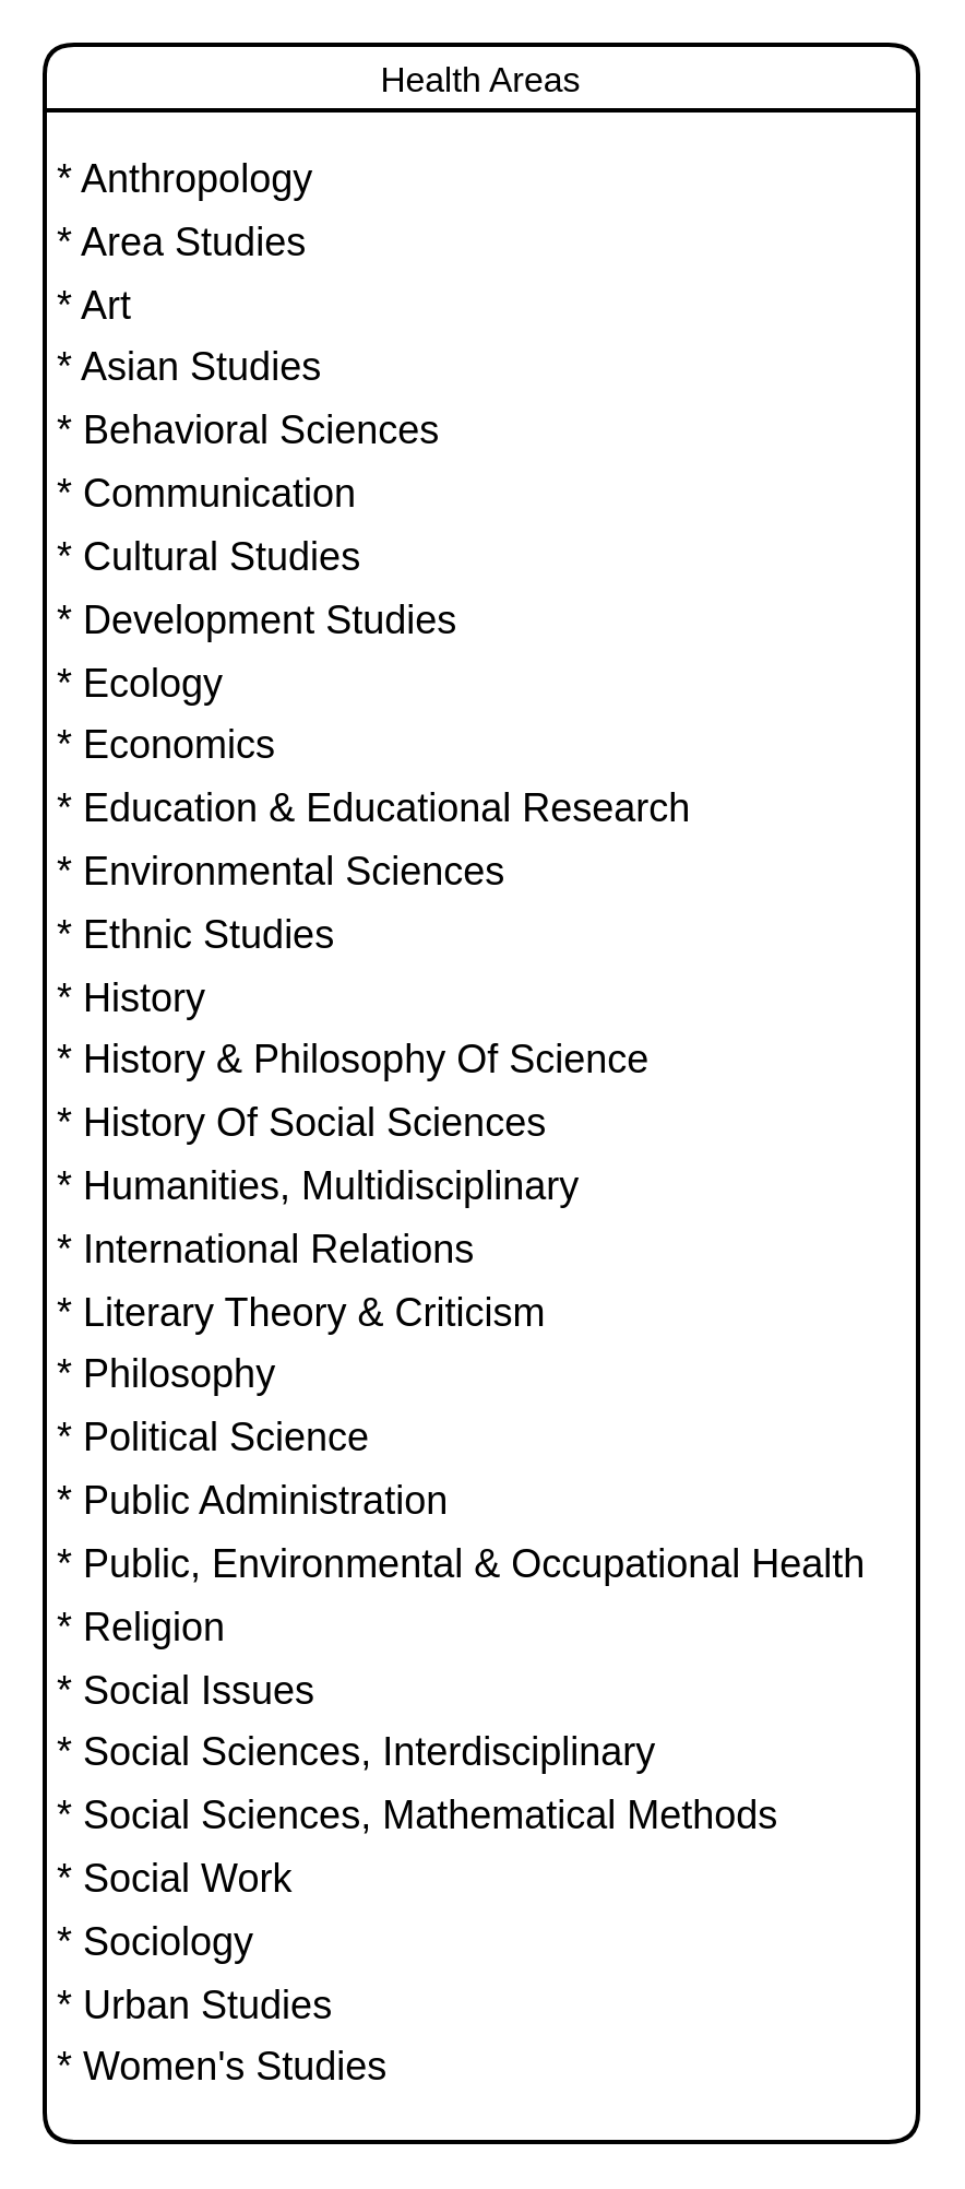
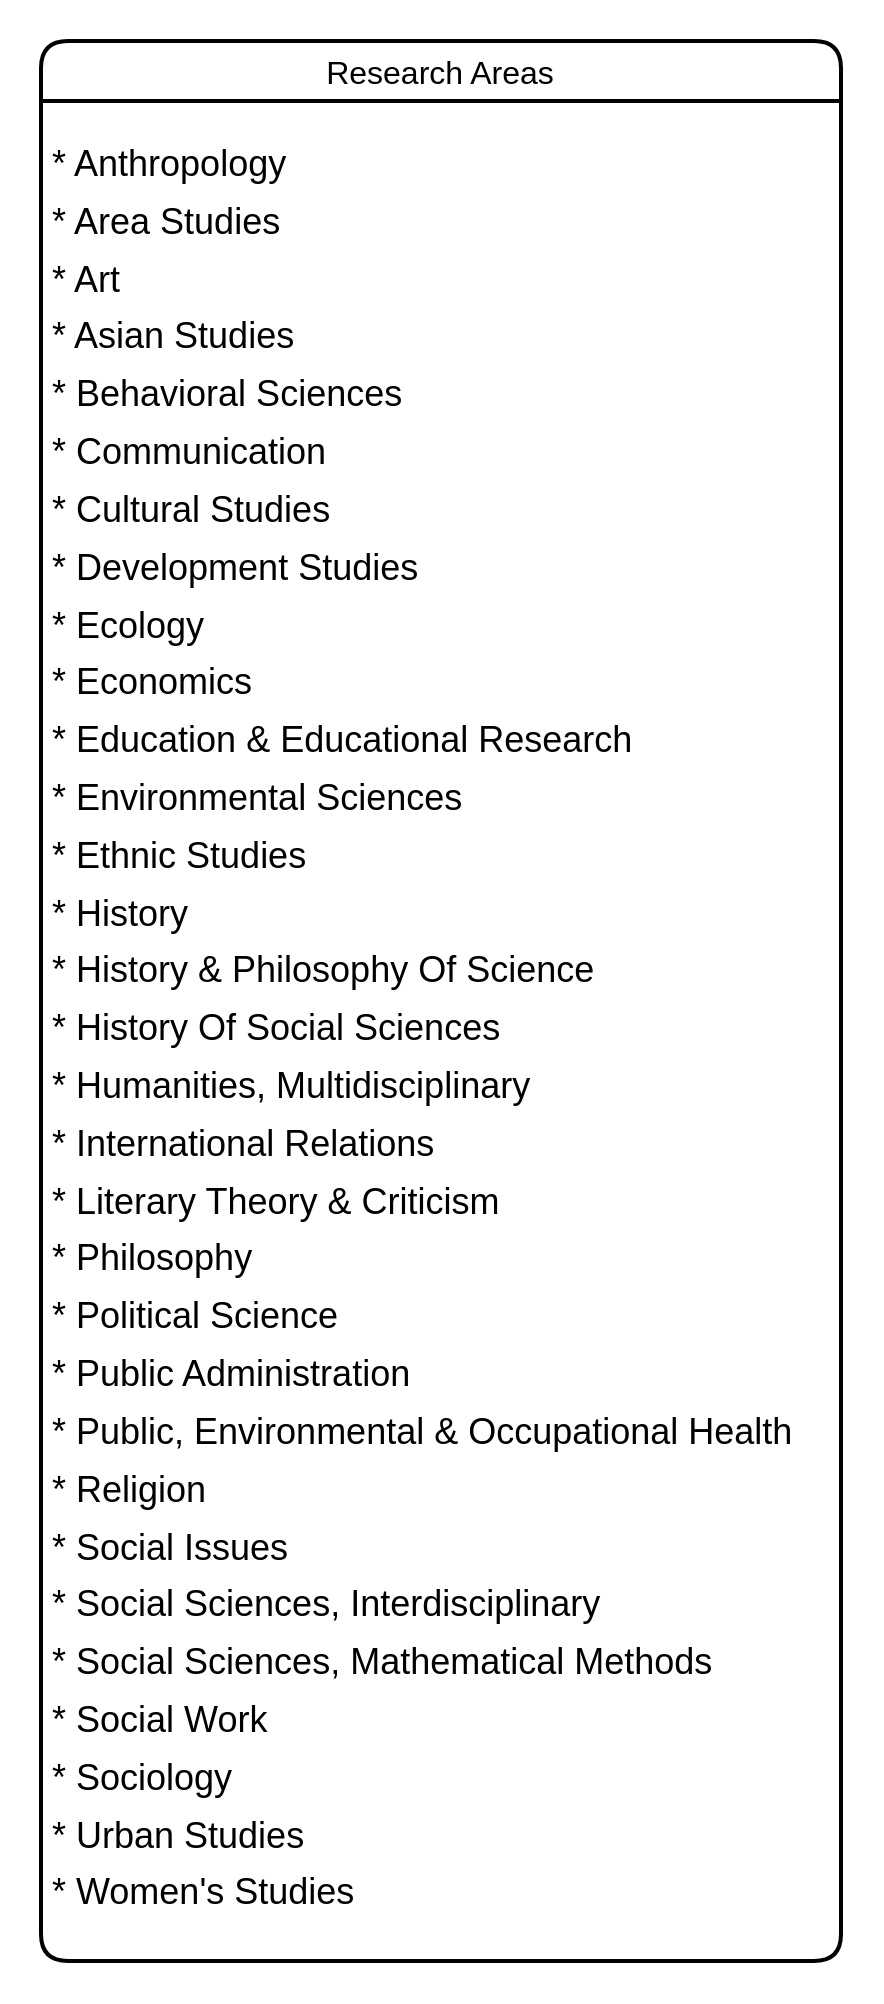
  <mxCell id="0" />
  <mxCell id="1" parent="0" />
- <mxCell id="2" value="Health Areas" style="swimlane;childLayout=stackLayout;horizontal=1;startSize=30;horizontalStack=0;rounded=1;fontSize=16;fontStyle=0;strokeWidth=2;resizeParent=0;resizeLast=1;shadow=0;dashed=0;align=center;fillColor=none;" vertex="1" parent="1"><mxGeometry x="20" y="20" width="400" height="960" as="geometry" /></mxCell>
+ <mxCell id="2" value="Research Areas" style="swimlane;childLayout=stackLayout;horizontal=1;startSize=30;horizontalStack=0;rounded=1;fontSize=16;fontStyle=0;strokeWidth=2;resizeParent=0;resizeLast=1;shadow=0;dashed=0;align=center;fillColor=none;" vertex="1" parent="1"><mxGeometry x="20" y="20" width="400" height="960" as="geometry" /></mxCell>
  <mxCell id="3" value="&lt;p style=&quot;line-height: 80% ; font-size: 18px&quot;&gt;&lt;font style=&quot;font-size: 18px&quot;&gt;* Anthropology &lt;br&gt;&lt;br&gt;* Area Studies &lt;br&gt;&lt;br&gt;* Art &lt;br&gt;&lt;br&gt;* Asian Studies &lt;br&gt;&lt;br&gt;* Behavioral Sciences &lt;br&gt;&lt;br&gt;* Communication &lt;br&gt;&lt;br&gt;* Cultural Studies &lt;br&gt;&lt;br&gt;* Development Studies &lt;br&gt;&lt;br&gt;* Ecology&lt;br&gt;&lt;br&gt;* Economics &lt;br&gt;&lt;br&gt;* Education &amp;amp; Educational Research &lt;br&gt;&lt;br&gt;* Environmental Sciences &lt;br&gt;&lt;br&gt;* Ethnic Studies &lt;br&gt;&lt;br&gt;* History &lt;br&gt;&lt;br&gt;* History &amp;amp; Philosophy Of Science &lt;br&gt;&lt;br&gt;* History Of Social Sciences &lt;br&gt;&lt;br&gt;* Humanities, Multidisciplinary &lt;br&gt;&lt;br&gt;* International Relations &lt;br&gt;&lt;br&gt;* Literary Theory &amp;amp; Criticism &lt;br&gt;&lt;br&gt;* Philosophy &lt;br&gt;&lt;br&gt;* Political Science &lt;br&gt;&lt;br&gt;* Public Administration &lt;br&gt;&lt;br&gt;* Public, Environmental &amp;amp; Occupational Health &lt;br&gt;&lt;br&gt;* Religion&lt;br&gt;&lt;br&gt;* Social Issues &lt;br&gt;&lt;br&gt;* Social Sciences, Interdisciplinary &lt;br&gt;&lt;br&gt;* Social Sciences, Mathematical Methods &lt;br&gt;&lt;br&gt;* Social Work &lt;br&gt;&lt;br&gt;* Sociology &lt;br&gt;&lt;br&gt;* Urban Studies &lt;br&gt;&lt;br&gt;* Women's Studies&lt;/font&gt;&lt;/p&gt;" style="align=left;strokeColor=none;fillColor=none;spacingLeft=4;fontSize=16;verticalAlign=top;resizable=0;rotatable=0;part=1;fontFamily=Helvetica;labelBackgroundColor=none;html=1;" vertex="1" parent="2"><mxGeometry y="30" width="400" height="930" as="geometry" /></mxCell>
